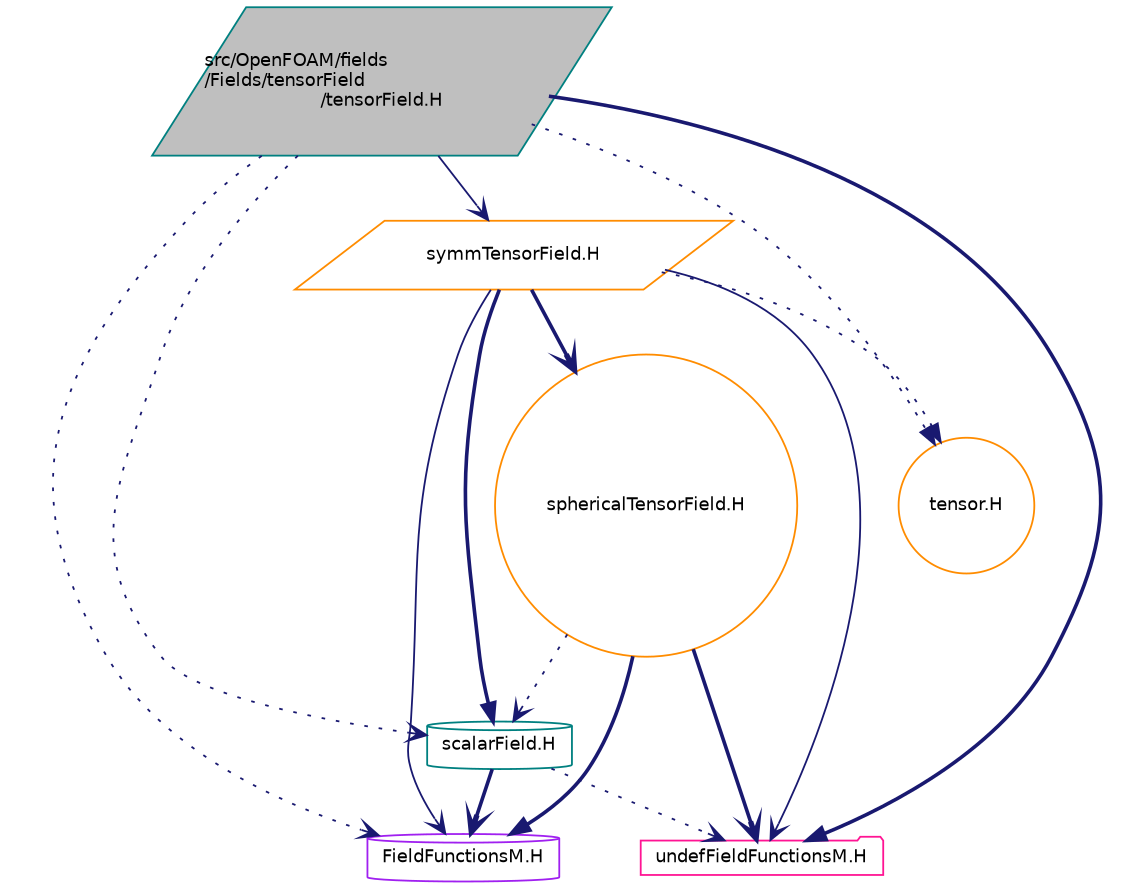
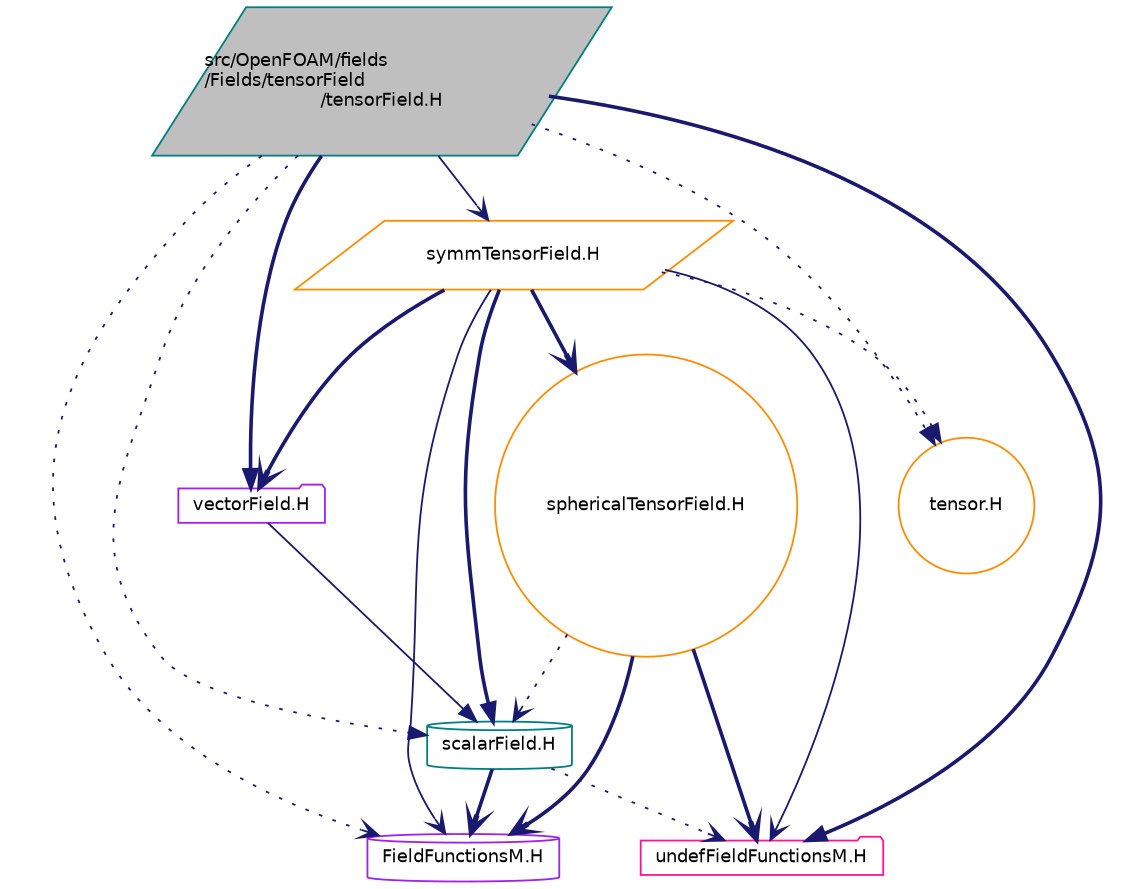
  digraph {
    node [color=darkorange fontname=Helvetica fontsize=10 shape=parallelogram]
    edge [arrowhead=vee color=midnightblue fontname=Helvetica fontsize=10 labelfontname=Helvetica labelfontsize=10 style=bold]
    n1 [color=teal fillcolor=grey75 fontcolor=black height=0.2 label="src/OpenFOAM/fields\l/Fields/tensorField\l/tensorField.H" style=filled width=0.4]
    n2 [color=teal height=0.2 label="scalarField.H" shape=cylinder width=0.4]
    n3 [color=purple height=0.2 label="FieldFunctionsM.H" shape=cylinder width=0.4]
    n4 [color=deeppink height=0.2 label="undefFieldFunctionsM.H" shape=folder width=0.4]
+   n5 [color=purple height=0.2 label="vectorField.H" shape=folder width=0.4]
    n6 [height=0.2 label="symmTensorField.H" width=0.4]
    n7 [height=0.2 label="tensor.H" shape=circle width=0.4]
    n8 [height=0.2 label="sphericalTensorField.H" shape=circle width=0.4]
-   n1 -> n2 [style=dotted]
+   n1 -> n2 [arrowhead=normal style=dotted]
    n1 -> n3 [style=dotted]
    n1 -> n4 [arrowhead=normal]
+   n1 -> n5 [arrowhead=normal]
    n1 -> n6 [style=solid]
    n1 -> n7 [arrowhead=normal style=dotted]
    n2 -> n3
    n2 -> n4 [style=dotted]
+   n5 -> n2 [arrowhead=normal style=solid]
    n6 -> n2 [arrowhead=normal]
    n6 -> n3 [style=solid]
    n6 -> n4 [style=solid]
+   n6 -> n5
    n6 -> n7 [arrowhead=normal style=dotted]
    n6 -> n8
    n8 -> n2 [style=dotted]
-   n8 -> n3 [arrowhead=normal]
+   n8 -> n3
    n8 -> n4
  }
